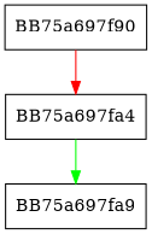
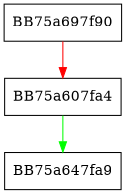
  digraph {
    splines=ortho
    node [shape=box]
    BB75a697f90
-   BB75a697fa4
-   BB75a697fa9
+   BB75a697fa4 [label=BB75a607fa4]
+   BB75a697fa9 [label=BB75a647fa9]
    BB75a697f90 -> BB75a697fa4 [color=red]
    BB75a697fa4 -> BB75a697fa9 [color=green]
  }
